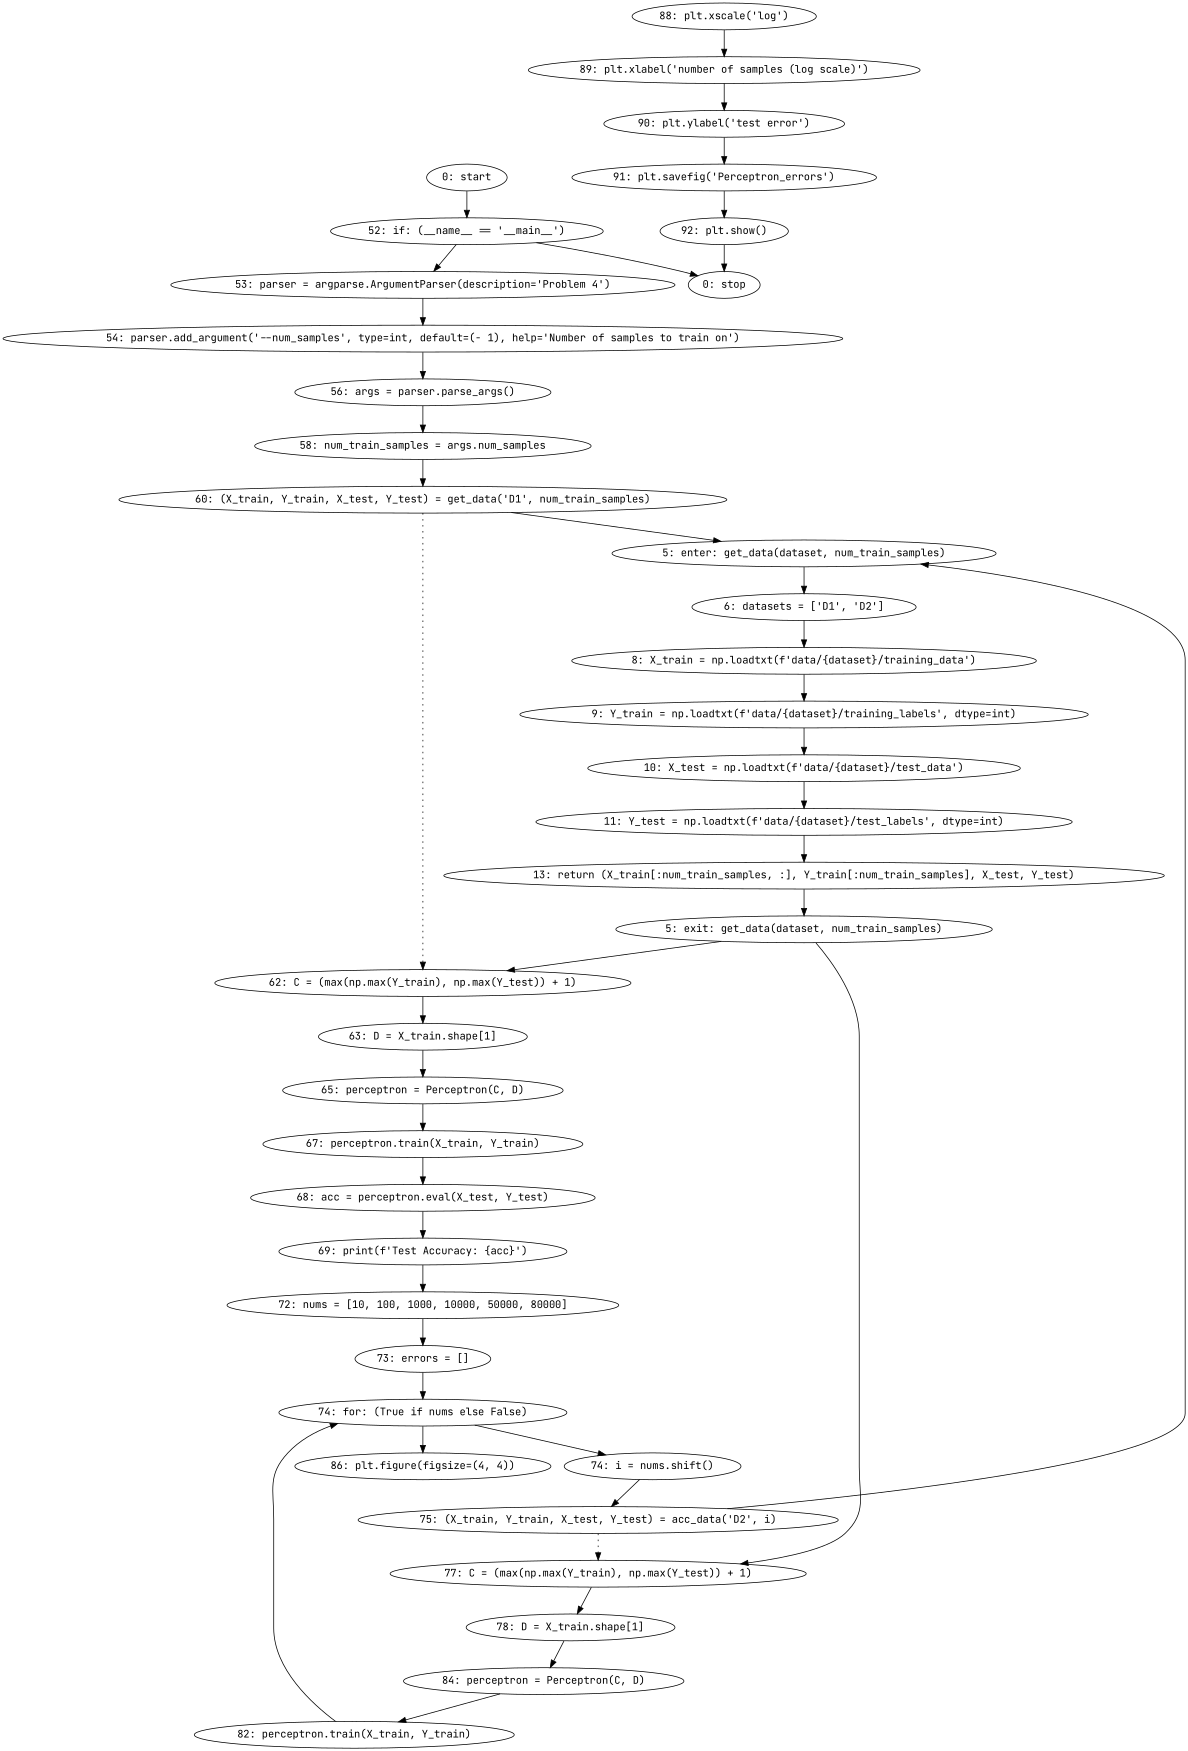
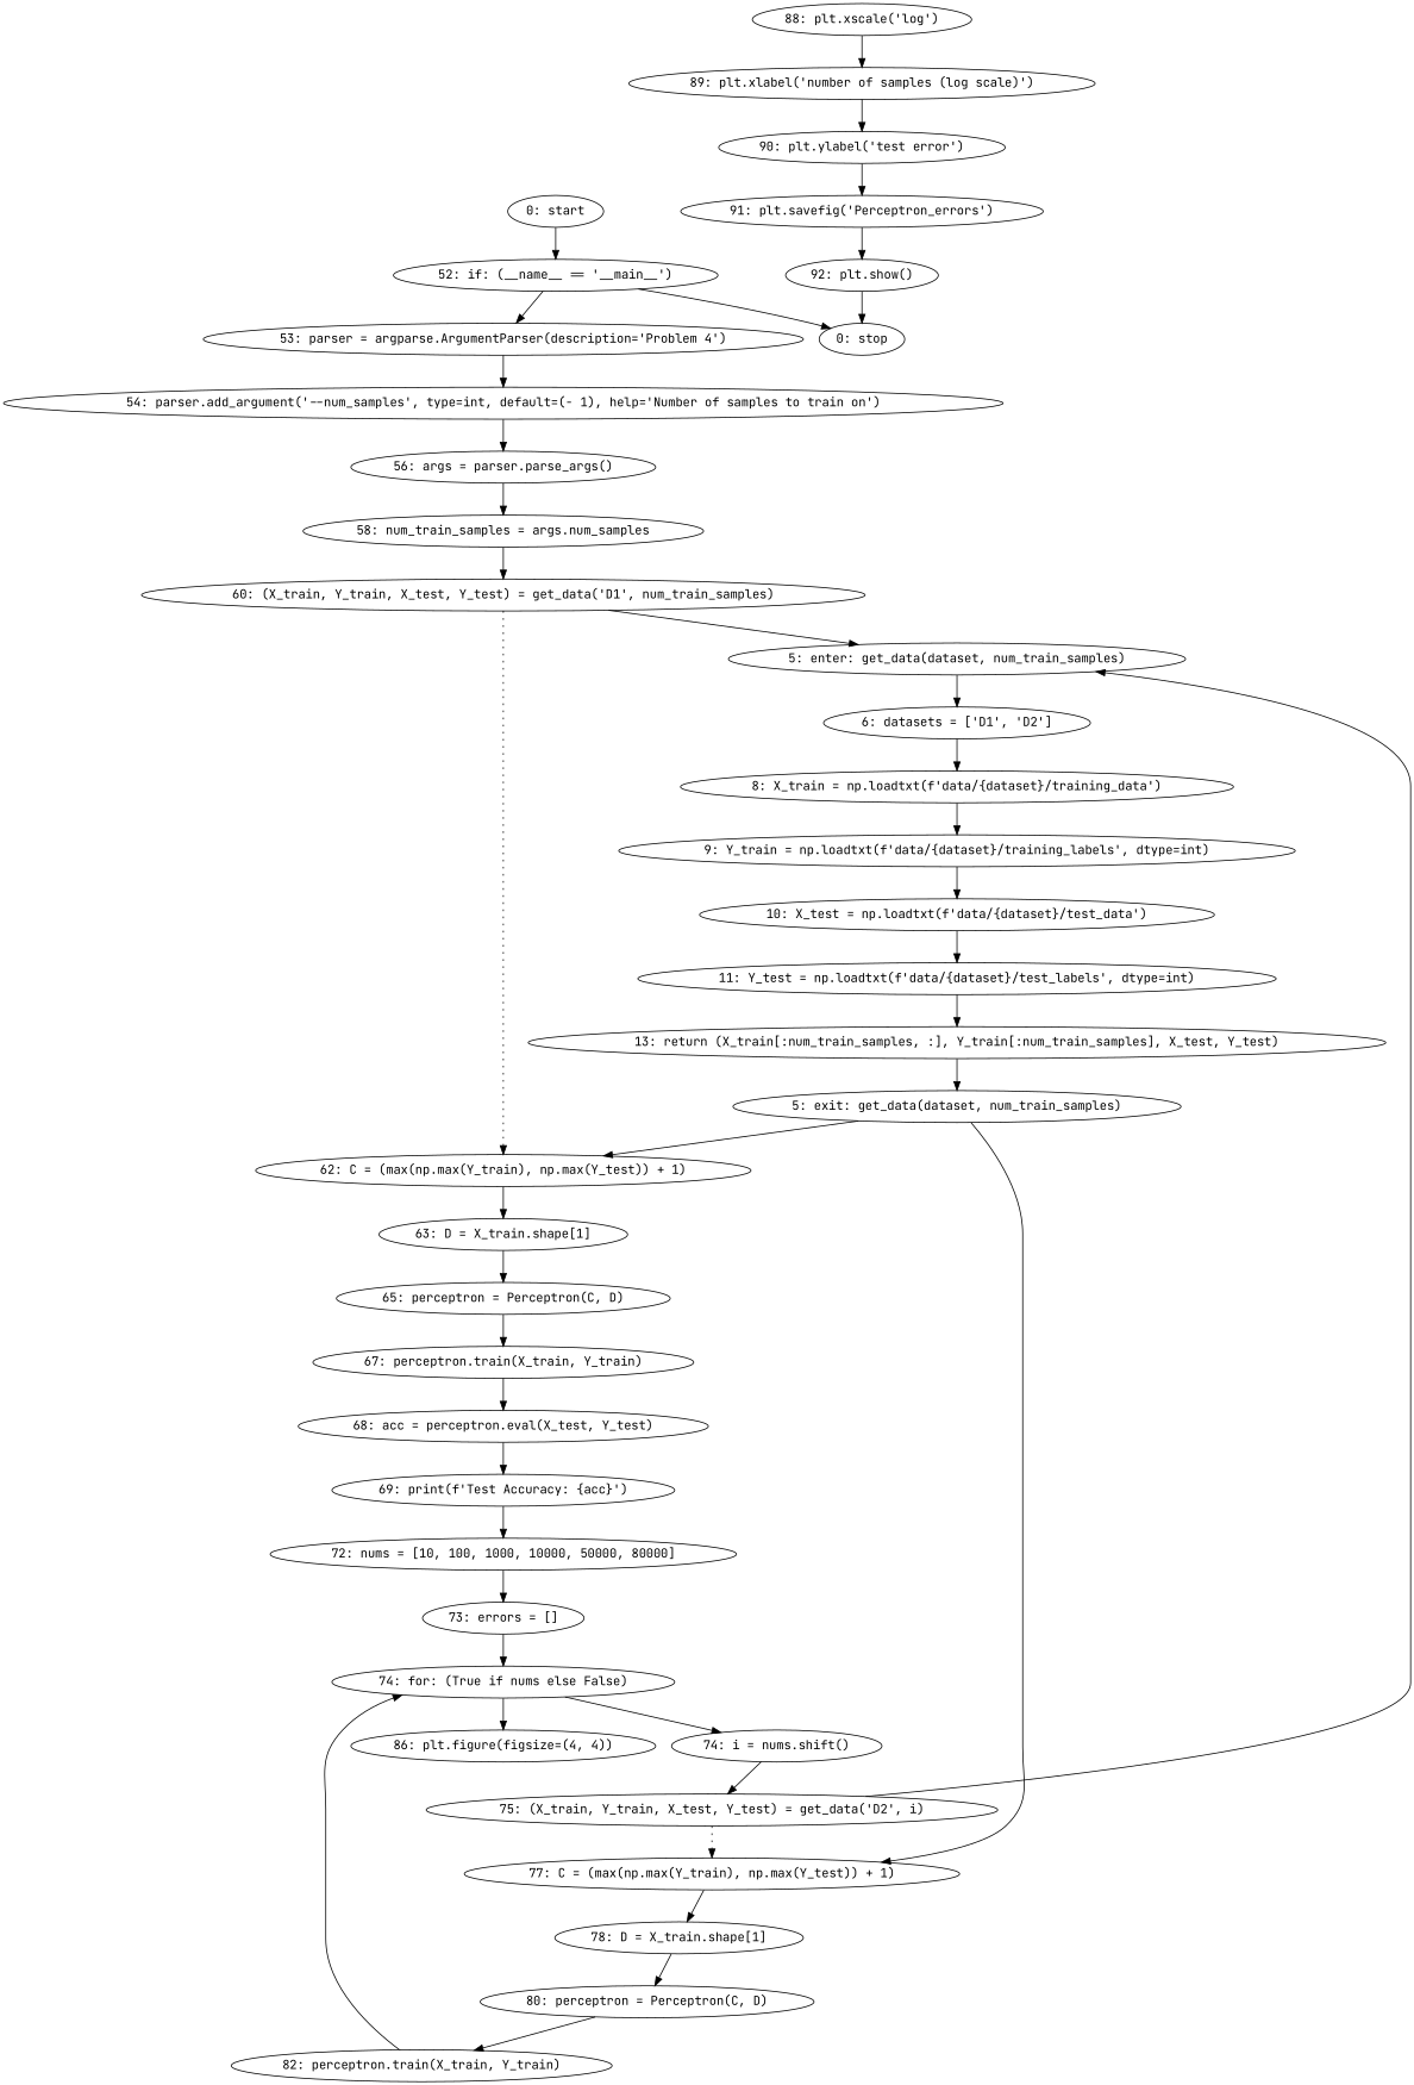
  strict digraph {
    fontname="JetBrains Mono"
    node [fontname="JetBrains Mono"]
    edge [fontname="JetBrains Mono"]
    n1 [label="0: start"]
    n2 [label="52: if: (__name__ == '__main__')"]
    n3 [label="53: parser = argparse.ArgumentParser(description='Problem 4')"]
    n4 [label="0: stop"]
    n5 [label="54: parser.add_argument('--num_samples', type=int, default=(- 1), help='Number of samples to train on')"]
    n6 [label="56: args = parser.parse_args()"]
    n7 [label="5: enter: get_data(dataset, num_train_samples)"]
    n8 [label="6: datasets = ['D1', 'D2']"]
    n9 [label="8: X_train = np.loadtxt(f'data/{dataset}/training_data')"]
    n10 [label="9: Y_train = np.loadtxt(f'data/{dataset}/training_labels', dtype=int)"]
    n11 [label="10: X_test = np.loadtxt(f'data/{dataset}/test_data')"]
    n12 [label="60: (X_train, Y_train, X_test, Y_test) = get_data('D1', num_train_samples)"]
    n13 [label="62: C = (max(np.max(Y_train), np.max(Y_test)) + 1)"]
    n14 [label="63: D = X_train.shape[1]"]
    n15 [label="65: perceptron = Perceptron(C, D)"]
    n16 [label="67: perceptron.train(X_train, Y_train)"]
-   n17 [label="75: (X_train, Y_train, X_test, Y_test) = acc_data('D2', i)"]
+   n17 [label="75: (X_train, Y_train, X_test, Y_test) = get_data('D2', i)"]
    n18 [label="77: C = (max(np.max(Y_train), np.max(Y_test)) + 1)"]
    n19 [label="78: D = X_train.shape[1]"]
-   n20 [label="84: perceptron = Perceptron(C, D)"]
+   n20 [label="80: perceptron = Perceptron(C, D)"]
    n21 [label="82: perceptron.train(X_train, Y_train)"]
    n22 [label="5: exit: get_data(dataset, num_train_samples)"]
    n23 [label="13: return (X_train[:num_train_samples, :], Y_train[:num_train_samples], X_test, Y_test)"]
    n24 [label="11: Y_test = np.loadtxt(f'data/{dataset}/test_labels', dtype=int)"]
    n25 [label="58: num_train_samples = args.num_samples"]
    n26 [label="68: acc = perceptron.eval(X_test, Y_test)"]
    n27 [label="69: print(f'Test Accuracy: {acc}')"]
    n28 [label="72: nums = [10, 100, 1000, 10000, 50000, 80000]"]
    n29 [label="73: errors = []"]
    n30 [label="74: for: (True if nums else False)"]
    n31 [label="74: i = nums.shift()"]
    n32 [label="86: plt.figure(figsize=(4, 4))"]
    n33 [label="88: plt.xscale('log')"]
    n34 [label="89: plt.xlabel('number of samples (log scale)')"]
    n35 [label="90: plt.ylabel('test error')"]
    n36 [label="91: plt.savefig('Perceptron_errors')"]
    n37 [label="92: plt.show()"]
    n1 -> n2
    n2 -> n3
    n2 -> n4
    n3 -> n5
    n5 -> n6
    n6 -> n25
    n7 -> n8
    n8 -> n9
    n9 -> n10
    n10 -> n11
    n11 -> n24
    n12 -> n7
    n12 -> n13 [style=dotted weight=100]
    n13 -> n14
    n14 -> n15
    n15 -> n16
    n16 -> n26
    n17 -> n7
    n17 -> n18 [style=dotted weight=100]
    n18 -> n19
    n19 -> n20
    n20 -> n21
    n21 -> n30
    n22 -> n13
    n22 -> n18
    n23 -> n22
    n24 -> n23
    n25 -> n12
    n26 -> n27
    n27 -> n28
    n28 -> n29
    n29 -> n30
    n30 -> n31
    n30 -> n32
    n31 -> n17
    n33 -> n34
    n34 -> n35
    n35 -> n36
    n36 -> n37
    n37 -> n4
  }
